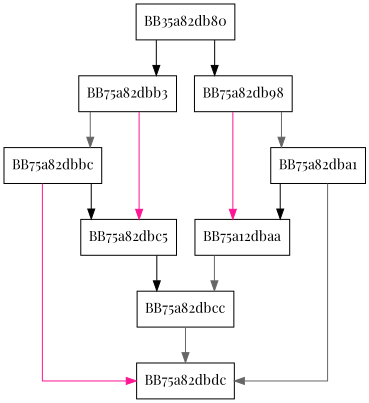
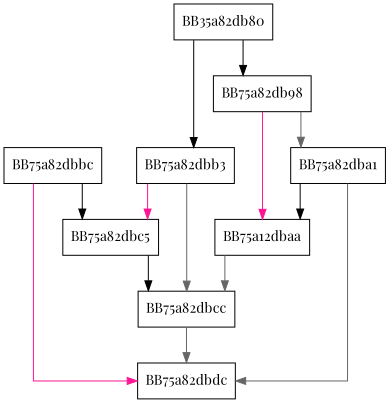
  digraph {
    fontname="Playfair Display"
    splines=ortho
    node [fontname="Playfair Display" shape=box]
    edge [color=black fontname="Playfair Display"]
    n1 [label=BB35a82db80]
    BB75a82dbb3
    BB75a82db98
    BB75a82dbc5
    BB75a82dbbc
    n6 [label=BB75a12dbaa]
    BB75a82dba1
    BB75a82dbcc
    BB75a82dbdc
    n1 -> BB75a82dbb3
    n1 -> BB75a82db98
    BB75a82dbb3 -> BB75a82dbc5 [color=deeppink]
-   BB75a82dbb3 -> BB75a82dbbc [color=gray40]
+   BB75a82dbb3 -> BB75a82dbcc [color=gray40]
    BB75a82db98 -> n6 [color=deeppink]
    BB75a82db98 -> BB75a82dba1 [color=gray40]
    BB75a82dbc5 -> BB75a82dbcc
    BB75a82dbbc -> BB75a82dbc5
    BB75a82dbbc -> BB75a82dbdc [color=deeppink]
    n6 -> BB75a82dbcc [color=gray40]
    BB75a82dba1 -> n6
    BB75a82dba1 -> BB75a82dbdc [color=gray40]
    BB75a82dbcc -> BB75a82dbdc [color=gray40]
  }
